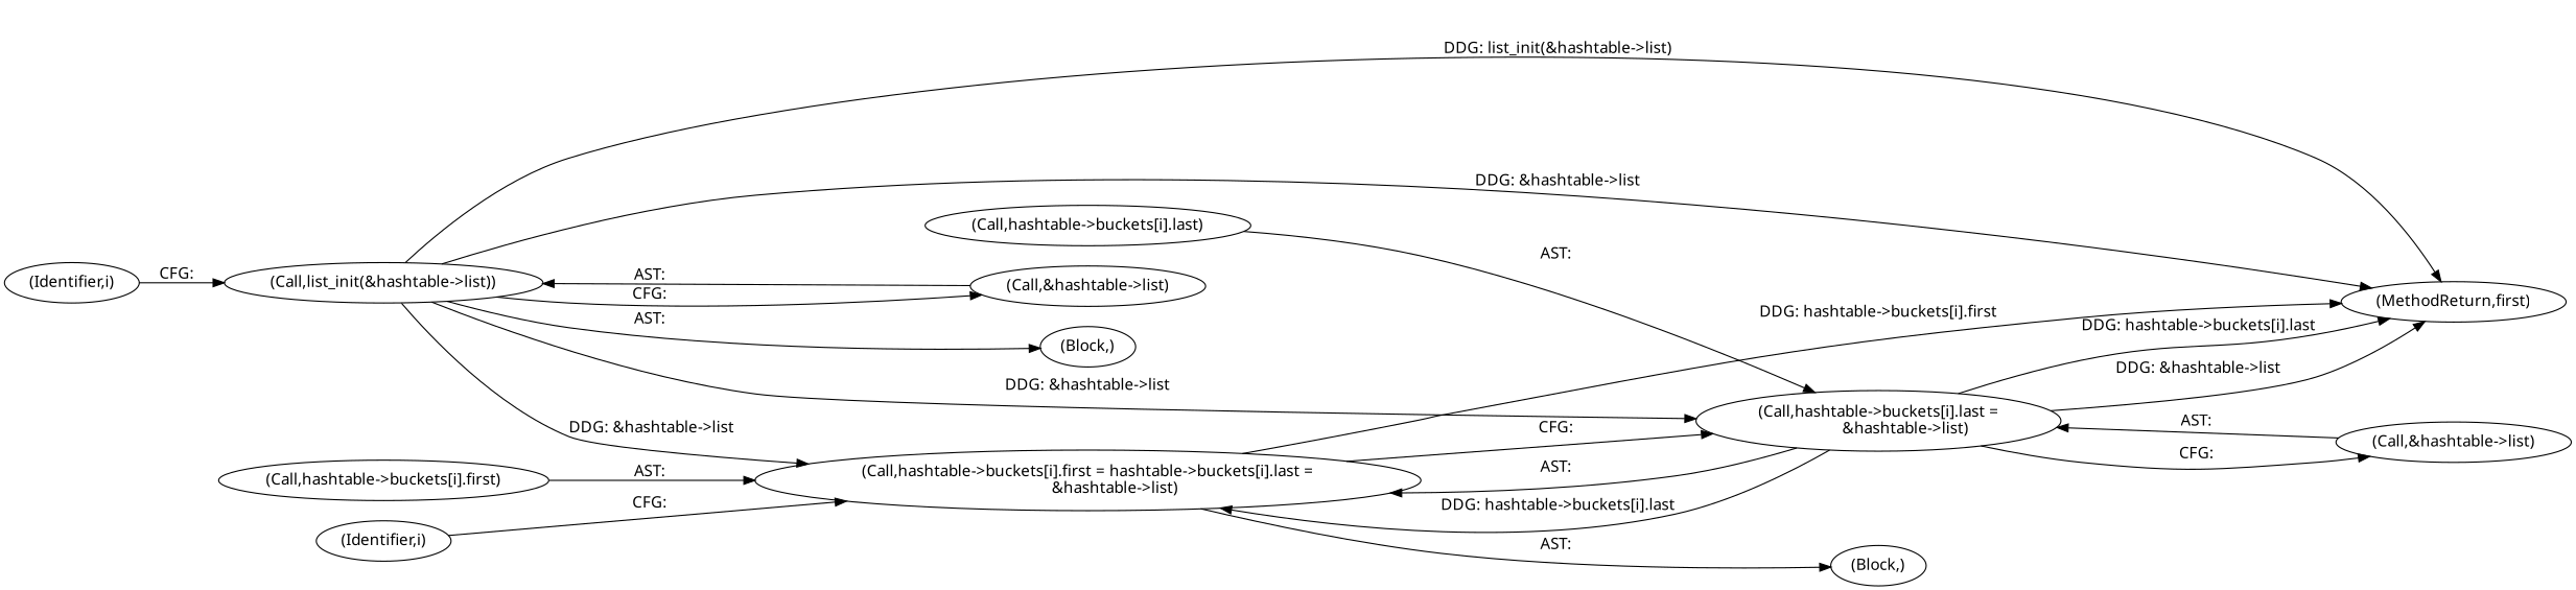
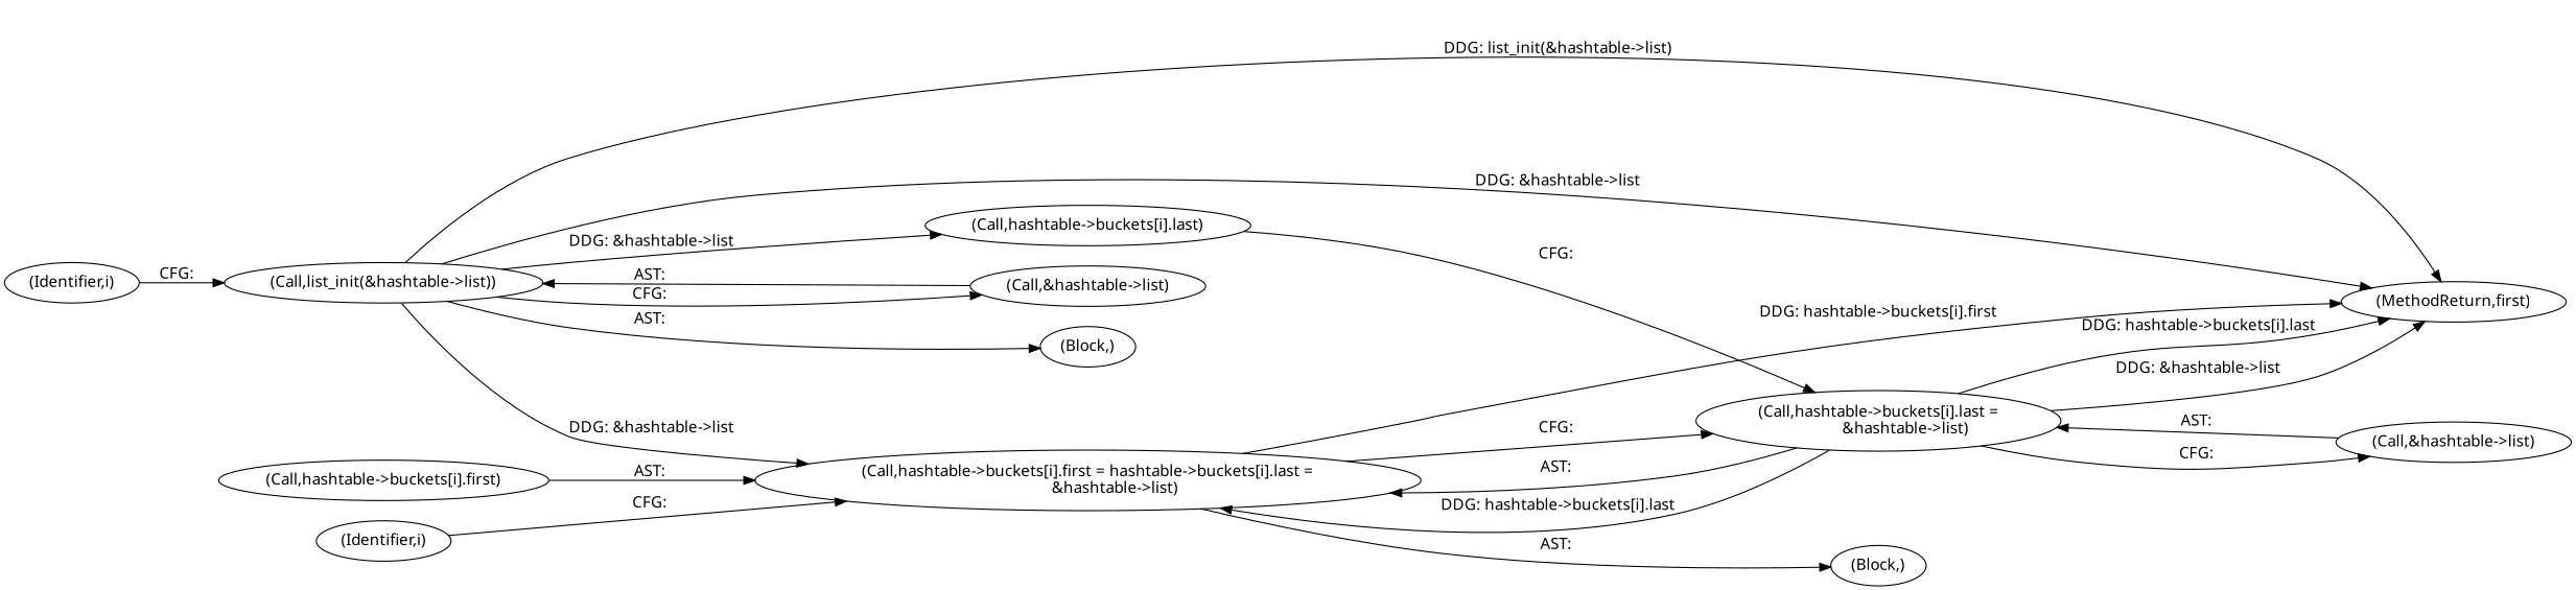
  digraph {
    fontname="Noto Sans"
    rankdir=LR
    node [fontname="Noto Sans"]
    edge [fontname="Noto Sans"]
    n1 [label="(Call,hashtable->buckets[i].first = hashtable->buckets[i].last =\n             &hashtable->list)"]
    n2 [label="(Call,hashtable->buckets[i].last =\n             &hashtable->list)"]
    n3 [label="(Block,)"]
    n4 [label="(MethodReturn,first)"]
    n5 [label="(Call,&hashtable->list)"]
    n6 [label="(Call,list_init(&hashtable->list))"]
    n7 [label="(Call,&hashtable->list)"]
    n8 [label="(Block,)"]
    n9 [label="(Call,hashtable->buckets[i].first)"]
    n10 [label="(Identifier,i)"]
    n11 [label="(Identifier,i)"]
    n12 [label="(Call,hashtable->buckets[i].last)"]
    n1 -> n2 [label="CFG: "]
    n1 -> n3 [label="AST: "]
    n1 -> n4 [label="DDG: hashtable->buckets[i].first"]
    n2 -> n1 [label="AST: "]
    n2 -> n1 [label="DDG: hashtable->buckets[i].last"]
    n2 -> n4 [label="DDG: &hashtable->list"]
    n2 -> n4 [label="DDG: hashtable->buckets[i].last"]
    n2 -> n5 [label="CFG: "]
    n5 -> n2 [label="AST: "]
    n6 -> n1 [label="DDG: &hashtable->list"]
-   n6 -> n2 [label="DDG: &hashtable->list"]
+   n6 -> n12 [label="DDG: &hashtable->list"]
    n6 -> n4 [label="DDG: list_init(&hashtable->list)"]
    n6 -> n4 [label="DDG: &hashtable->list"]
    n6 -> n7 [label="CFG: "]
    n6 -> n8 [label="AST: "]
    n7 -> n6 [label="AST: "]
    n9 -> n1 [label="AST: "]
    n10 -> n1 [label="CFG: "]
    n11 -> n6 [label="CFG: "]
-   n12 -> n2 [label="AST: "]
+   n12 -> n2 [label="CFG: "]
  }
